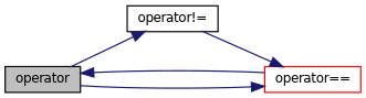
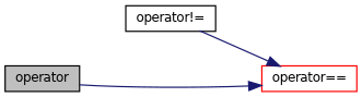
  digraph {
    rankdir=LR
    node [color=black fontname=Helvetica fontsize=10 shape=record]
    edge [color=midnightblue fontname=Helvetica fontsize=10 labelfontname=Helvetica labelfontsize=10 style=solid]
    n1 [fillcolor=grey75 fontcolor=black height=0.2 label=operator style=filled width=0.4]
    n2 [height=0.2 label="operator!=" width=0.4]
    n3 [color=red height=0.2 label="operator==" width=0.4]
-   n1 -> n2
    n1 -> n3
    n2 -> n3
-   n3 -> n1
  }
